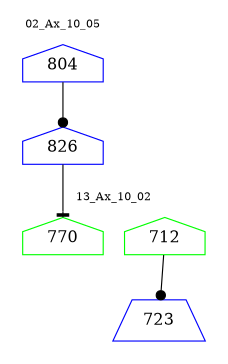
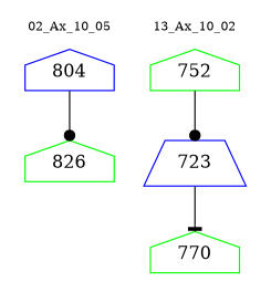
  digraph {
    node [color=green shape=house]
    edge [arrowhead=dot color=black]
    n1 [color=blue label=804]
-   n2 [color=blue label=826]
-   n3 [label=712]
+   n2 [label=826]
+   n3 [label=752]
    n4 [color=blue label=723 shape=trapezium]
    n5 [label=770]
    subgraph cluster_1 {
      color=white
      fontsize=10
      label="02_Ax_10_05"
      n1
      n2
    }
    subgraph cluster_2 {
      color=white
      fontsize=10
      label="13_Ax_10_02"
      n3
      n4
      n5
    }
    n1 -> n2
    n3 -> n4
-   n2 -> n5 [arrowhead=tee]
+   n4 -> n5 [arrowhead=tee]
  }
